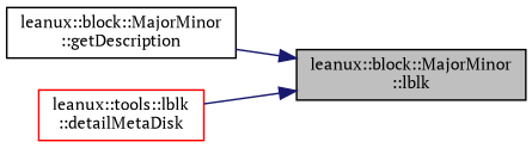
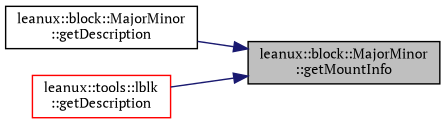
  digraph {
    fontname="PT Serif"
    rankdir=RL
    node [color=black fontname="PT Serif" fontsize=10 shape=record]
    edge [color=midnightblue dir=back fontname="PT Serif" fontsize=10 labelfontname=Helvetica labelfontsize=10 style=solid]
-   n1 [fillcolor=grey75 fontcolor=black height=0.2 label="leanux::block::MajorMinor\l::lblk" style=filled width=0.4]
+   n1 [fillcolor=grey75 fontcolor=black height=0.2 label="leanux::block::MajorMinor\l::getMountInfo" style=filled width=0.4]
    n2 [height=0.2 label="leanux::block::MajorMinor\l::getDescription" width=0.4]
-   n3 [color=red height=0.2 label="leanux::tools::lblk\l::detailMetaDisk" width=0.4]
+   n3 [color=red height=0.2 label="leanux::tools::lblk\l::getDescription" width=0.4]
    n1 -> n2
    n1 -> n3
  }
